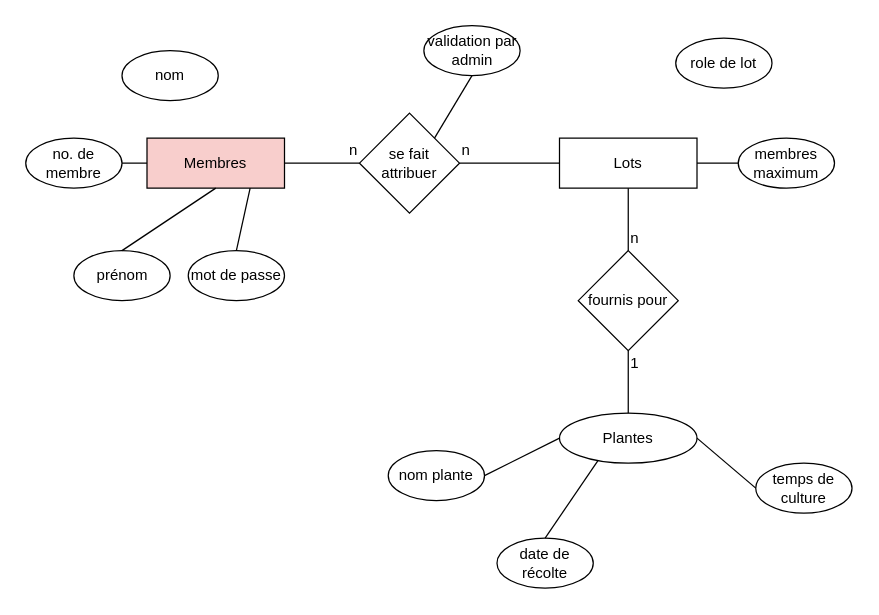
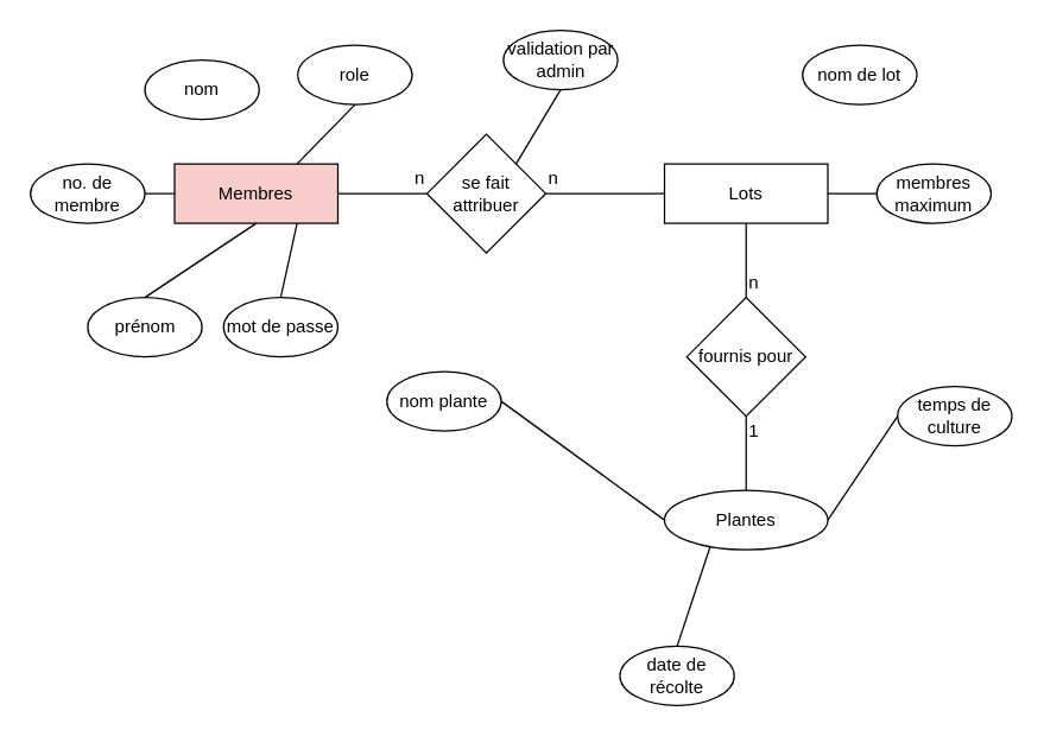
  <mxCell id="0" />
  <mxCell id="1" parent="0" />
  <mxCell id="2" value="Membres" style="rounded=0;whiteSpace=wrap;html=1;fillColor=#f8cecc;" vertex="1" parent="1"><mxGeometry x="117" y="110" width="110" height="40" as="geometry" /></mxCell>
  <mxCell id="3" value="Lots" style="rounded=0;whiteSpace=wrap;html=1;" vertex="1" parent="1"><mxGeometry x="447" y="110" width="110" height="40" as="geometry" /></mxCell>
  <mxCell id="4" value="Plantes" style="ellipse;whiteSpace=wrap;html=1;" vertex="1" parent="1"><mxGeometry x="447" y="330" width="110" height="40" as="geometry" /></mxCell>
  <mxCell id="5" value="se fait attribuer" style="rhombus;whiteSpace=wrap;html=1;" vertex="1" parent="1"><mxGeometry x="287" y="90" width="80" height="80" as="geometry" /></mxCell>
  <mxCell id="6" value="" style="endArrow=none;html=1;entryX=0;entryY=0.5;entryDx=0;entryDy=0;exitX=1;exitY=0.5;exitDx=0;exitDy=0;" edge="1" parent="1" source="2" target="5"><mxGeometry width="50" height="50" relative="1" as="geometry"><mxPoint x="277" y="200" as="sourcePoint" /><mxPoint x="257" y="80" as="targetPoint" /></mxGeometry></mxCell>
  <mxCell id="7" value="" style="endArrow=none;html=1;entryX=0;entryY=0.5;entryDx=0;entryDy=0;exitX=1;exitY=0.5;exitDx=0;exitDy=0;" edge="1" parent="1" source="5" target="3"><mxGeometry width="50" height="50" relative="1" as="geometry"><mxPoint x="367" y="129" as="sourcePoint" /><mxPoint x="447" y="129" as="targetPoint" /></mxGeometry></mxCell>
  <mxCell id="8" value="n" style="text;html=1;resizable=0;points=[];autosize=1;align=left;verticalAlign=top;spacingTop=-4;" vertex="1" parent="1"><mxGeometry x="277" y="110" width="20" height="20" as="geometry" /></mxCell>
  <mxCell id="9" value="n" style="text;html=1;resizable=0;points=[];autosize=1;align=left;verticalAlign=top;spacingTop=-4;" vertex="1" parent="1"><mxGeometry x="367" y="110" width="20" height="20" as="geometry" /></mxCell>
  <mxCell id="10" value="fournis pour" style="rhombus;whiteSpace=wrap;html=1;" vertex="1" parent="1"><mxGeometry x="462" y="200" width="80" height="80" as="geometry" /></mxCell>
  <mxCell id="11" value="" style="endArrow=none;html=1;exitX=0.5;exitY=0;exitDx=0;exitDy=0;entryX=0.5;entryY=1;entryDx=0;entryDy=0;" edge="1" parent="1" source="4" target="10"><mxGeometry width="50" height="50" relative="1" as="geometry"><mxPoint x="327" y="360" as="sourcePoint" /><mxPoint x="377" y="310" as="targetPoint" /></mxGeometry></mxCell>
  <mxCell id="12" value="" style="endArrow=none;html=1;exitX=0.5;exitY=0;exitDx=0;exitDy=0;entryX=0.5;entryY=1;entryDx=0;entryDy=0;" edge="1" parent="1" source="10" target="3"><mxGeometry width="50" height="50" relative="1" as="geometry"><mxPoint x="556" y="220" as="sourcePoint" /><mxPoint x="556" y="160" as="targetPoint" /></mxGeometry></mxCell>
  <mxCell id="13" value="1" style="text;html=1;resizable=0;points=[];autosize=1;align=left;verticalAlign=top;spacingTop=-4;" vertex="1" parent="1"><mxGeometry x="502" y="280" width="20" height="20" as="geometry" /></mxCell>
  <mxCell id="14" value="n" style="text;html=1;resizable=0;points=[];autosize=1;align=left;verticalAlign=top;spacingTop=-4;" vertex="1" parent="1"><mxGeometry x="502" y="180" width="20" height="20" as="geometry" /></mxCell>
  <mxCell id="15" value="validation par admin" style="ellipse;whiteSpace=wrap;html=1;" vertex="1" parent="1"><mxGeometry x="338.5" y="20" width="77" height="40" as="geometry" /></mxCell>
  <mxCell id="16" value="" style="endArrow=none;html=1;exitX=0.5;exitY=1;exitDx=0;exitDy=0;entryX=1;entryY=0;entryDx=0;entryDy=0;" edge="1" parent="1" source="15" target="5"><mxGeometry width="50" height="50" relative="1" as="geometry"><mxPoint x="302" y="270" as="sourcePoint" /><mxPoint x="407" y="80" as="targetPoint" /></mxGeometry></mxCell>
  <mxCell id="17" value="membres maximum" style="ellipse;whiteSpace=wrap;html=1;" vertex="1" parent="1"><mxGeometry x="590" y="110" width="77" height="40" as="geometry" /></mxCell>
  <mxCell id="18" value="" style="endArrow=none;html=1;exitX=1;exitY=0.5;exitDx=0;exitDy=0;entryX=0;entryY=0.5;entryDx=0;entryDy=0;" edge="1" parent="1" source="3" target="17"><mxGeometry width="50" height="50" relative="1" as="geometry"><mxPoint x="257" y="280" as="sourcePoint" /><mxPoint x="587" y="130" as="targetPoint" /></mxGeometry></mxCell>
- <mxCell id="19" value="date de récolte" style="ellipse;whiteSpace=wrap;html=1;" vertex="1" parent="1"><mxGeometry x="397" y="430" width="77" height="40" as="geometry" /></mxCell>
+ <mxCell id="19" value="date de récolte" style="ellipse;whiteSpace=wrap;html=1;" vertex="1" parent="1"><mxGeometry x="417" y="435" width="77" height="40" as="geometry" /></mxCell>
  <mxCell id="20" value="" style="endArrow=none;html=1;entryX=0.5;entryY=0;entryDx=0;entryDy=0;exitX=0.25;exitY=1;exitDx=0;exitDy=0;" edge="1" parent="1" source="4" target="19"><mxGeometry width="50" height="50" relative="1" as="geometry"><mxPoint x="287" y="410" as="sourcePoint" /><mxPoint x="337" y="360" as="targetPoint" /></mxGeometry></mxCell>
  <mxCell id="21" value="nom" style="ellipse;whiteSpace=wrap;html=1;" vertex="1" parent="1"><mxGeometry x="97" y="40" width="77" height="40" as="geometry" /></mxCell>
  <mxCell id="22" value="no. de membre" style="ellipse;whiteSpace=wrap;html=1;" vertex="1" parent="1"><mxGeometry x="20" y="110" width="77" height="40" as="geometry" /></mxCell>
  <mxCell id="23" value="mot de passe" style="ellipse;whiteSpace=wrap;html=1;" vertex="1" parent="1"><mxGeometry x="150" y="200" width="77" height="40" as="geometry" /></mxCell>
  <mxCell id="24" value="prénom" style="ellipse;whiteSpace=wrap;html=1;" vertex="1" parent="1"><mxGeometry x="58.5" y="200" width="77" height="40" as="geometry" /></mxCell>
  <mxCell id="25" value="" style="endArrow=none;html=1;exitX=0.5;exitY=0;exitDx=0;exitDy=0;entryX=0.75;entryY=1;entryDx=0;entryDy=0;" edge="1" parent="1" source="23" target="2"><mxGeometry width="50" height="50" relative="1" as="geometry"><mxPoint x="227" y="300" as="sourcePoint" /><mxPoint x="277" y="250" as="targetPoint" /></mxGeometry></mxCell>
  <mxCell id="26" value="" style="endArrow=none;html=1;exitX=0.5;exitY=0;exitDx=0;exitDy=0;entryX=0.5;entryY=1;entryDx=0;entryDy=0;" edge="1" parent="1" source="24" target="2"><mxGeometry width="50" height="50" relative="1" as="geometry"><mxPoint x="237" y="310" as="sourcePoint" /><mxPoint x="287" y="260" as="targetPoint" /></mxGeometry></mxCell>
  <mxCell id="27" value="" style="endArrow=none;html=1;exitX=1;exitY=0.5;exitDx=0;exitDy=0;entryX=0;entryY=0.5;entryDx=0;entryDy=0;" edge="1" parent="1" source="22" target="2"><mxGeometry width="50" height="50" relative="1" as="geometry"><mxPoint x="94" y="130" as="sourcePoint" /><mxPoint x="267" y="250" as="targetPoint" /></mxGeometry></mxCell>
- <mxCell id="30" value="role de lot" style="ellipse;whiteSpace=wrap;html=1;" vertex="1" parent="1"><mxGeometry x="540" y="30" width="77" height="40" as="geometry" /></mxCell>
- <mxCell id="31" value="nom plante" style="ellipse;whiteSpace=wrap;html=1;" vertex="1" parent="1"><mxGeometry x="310" y="360" width="77" height="40" as="geometry" /></mxCell>
+ <mxCell id="28" value="role" style="ellipse;whiteSpace=wrap;html=1;" vertex="1" parent="1"><mxGeometry x="200" y="30" width="77" height="40" as="geometry" /></mxCell>
+ <mxCell id="29" value="" style="endArrow=none;html=1;entryX=0.75;entryY=0;entryDx=0;entryDy=0;exitX=0.5;exitY=1;exitDx=0;exitDy=0;" edge="1" parent="1" source="28" target="2"><mxGeometry width="50" height="50" relative="1" as="geometry"><mxPoint x="180" y="370" as="sourcePoint" /><mxPoint x="230" y="320" as="targetPoint" /></mxGeometry></mxCell>
+ <mxCell id="30" value="nom de lot" style="ellipse;whiteSpace=wrap;html=1;" vertex="1" parent="1"><mxGeometry x="540" y="30" width="77" height="40" as="geometry" /></mxCell>
+ <mxCell id="31" value="nom plante" style="ellipse;whiteSpace=wrap;html=1;" vertex="1" parent="1"><mxGeometry x="260" y="250" width="77" height="40" as="geometry" /></mxCell>
  <mxCell id="32" value="" style="endArrow=none;html=1;entryX=0;entryY=0.5;entryDx=0;entryDy=0;exitX=1;exitY=0.5;exitDx=0;exitDy=0;" edge="1" parent="1" source="31" target="4"><mxGeometry width="50" height="50" relative="1" as="geometry"><mxPoint x="150" y="410" as="sourcePoint" /><mxPoint x="200" y="360" as="targetPoint" /></mxGeometry></mxCell>
- <mxCell id="33" value="temps de culture" style="ellipse;whiteSpace=wrap;html=1;" vertex="1" parent="1"><mxGeometry x="604" y="370" width="77" height="40" as="geometry" /></mxCell>
+ <mxCell id="33" value="temps de culture" style="ellipse;whiteSpace=wrap;html=1;" vertex="1" parent="1"><mxGeometry x="604" y="260" width="77" height="40" as="geometry" /></mxCell>
  <mxCell id="34" value="" style="endArrow=none;html=1;exitX=0;exitY=0.5;exitDx=0;exitDy=0;entryX=1;entryY=0.5;entryDx=0;entryDy=0;" edge="1" parent="1" source="33" target="4"><mxGeometry width="50" height="50" relative="1" as="geometry"><mxPoint x="210" y="360" as="sourcePoint" /><mxPoint x="260" y="310" as="targetPoint" /></mxGeometry></mxCell>
